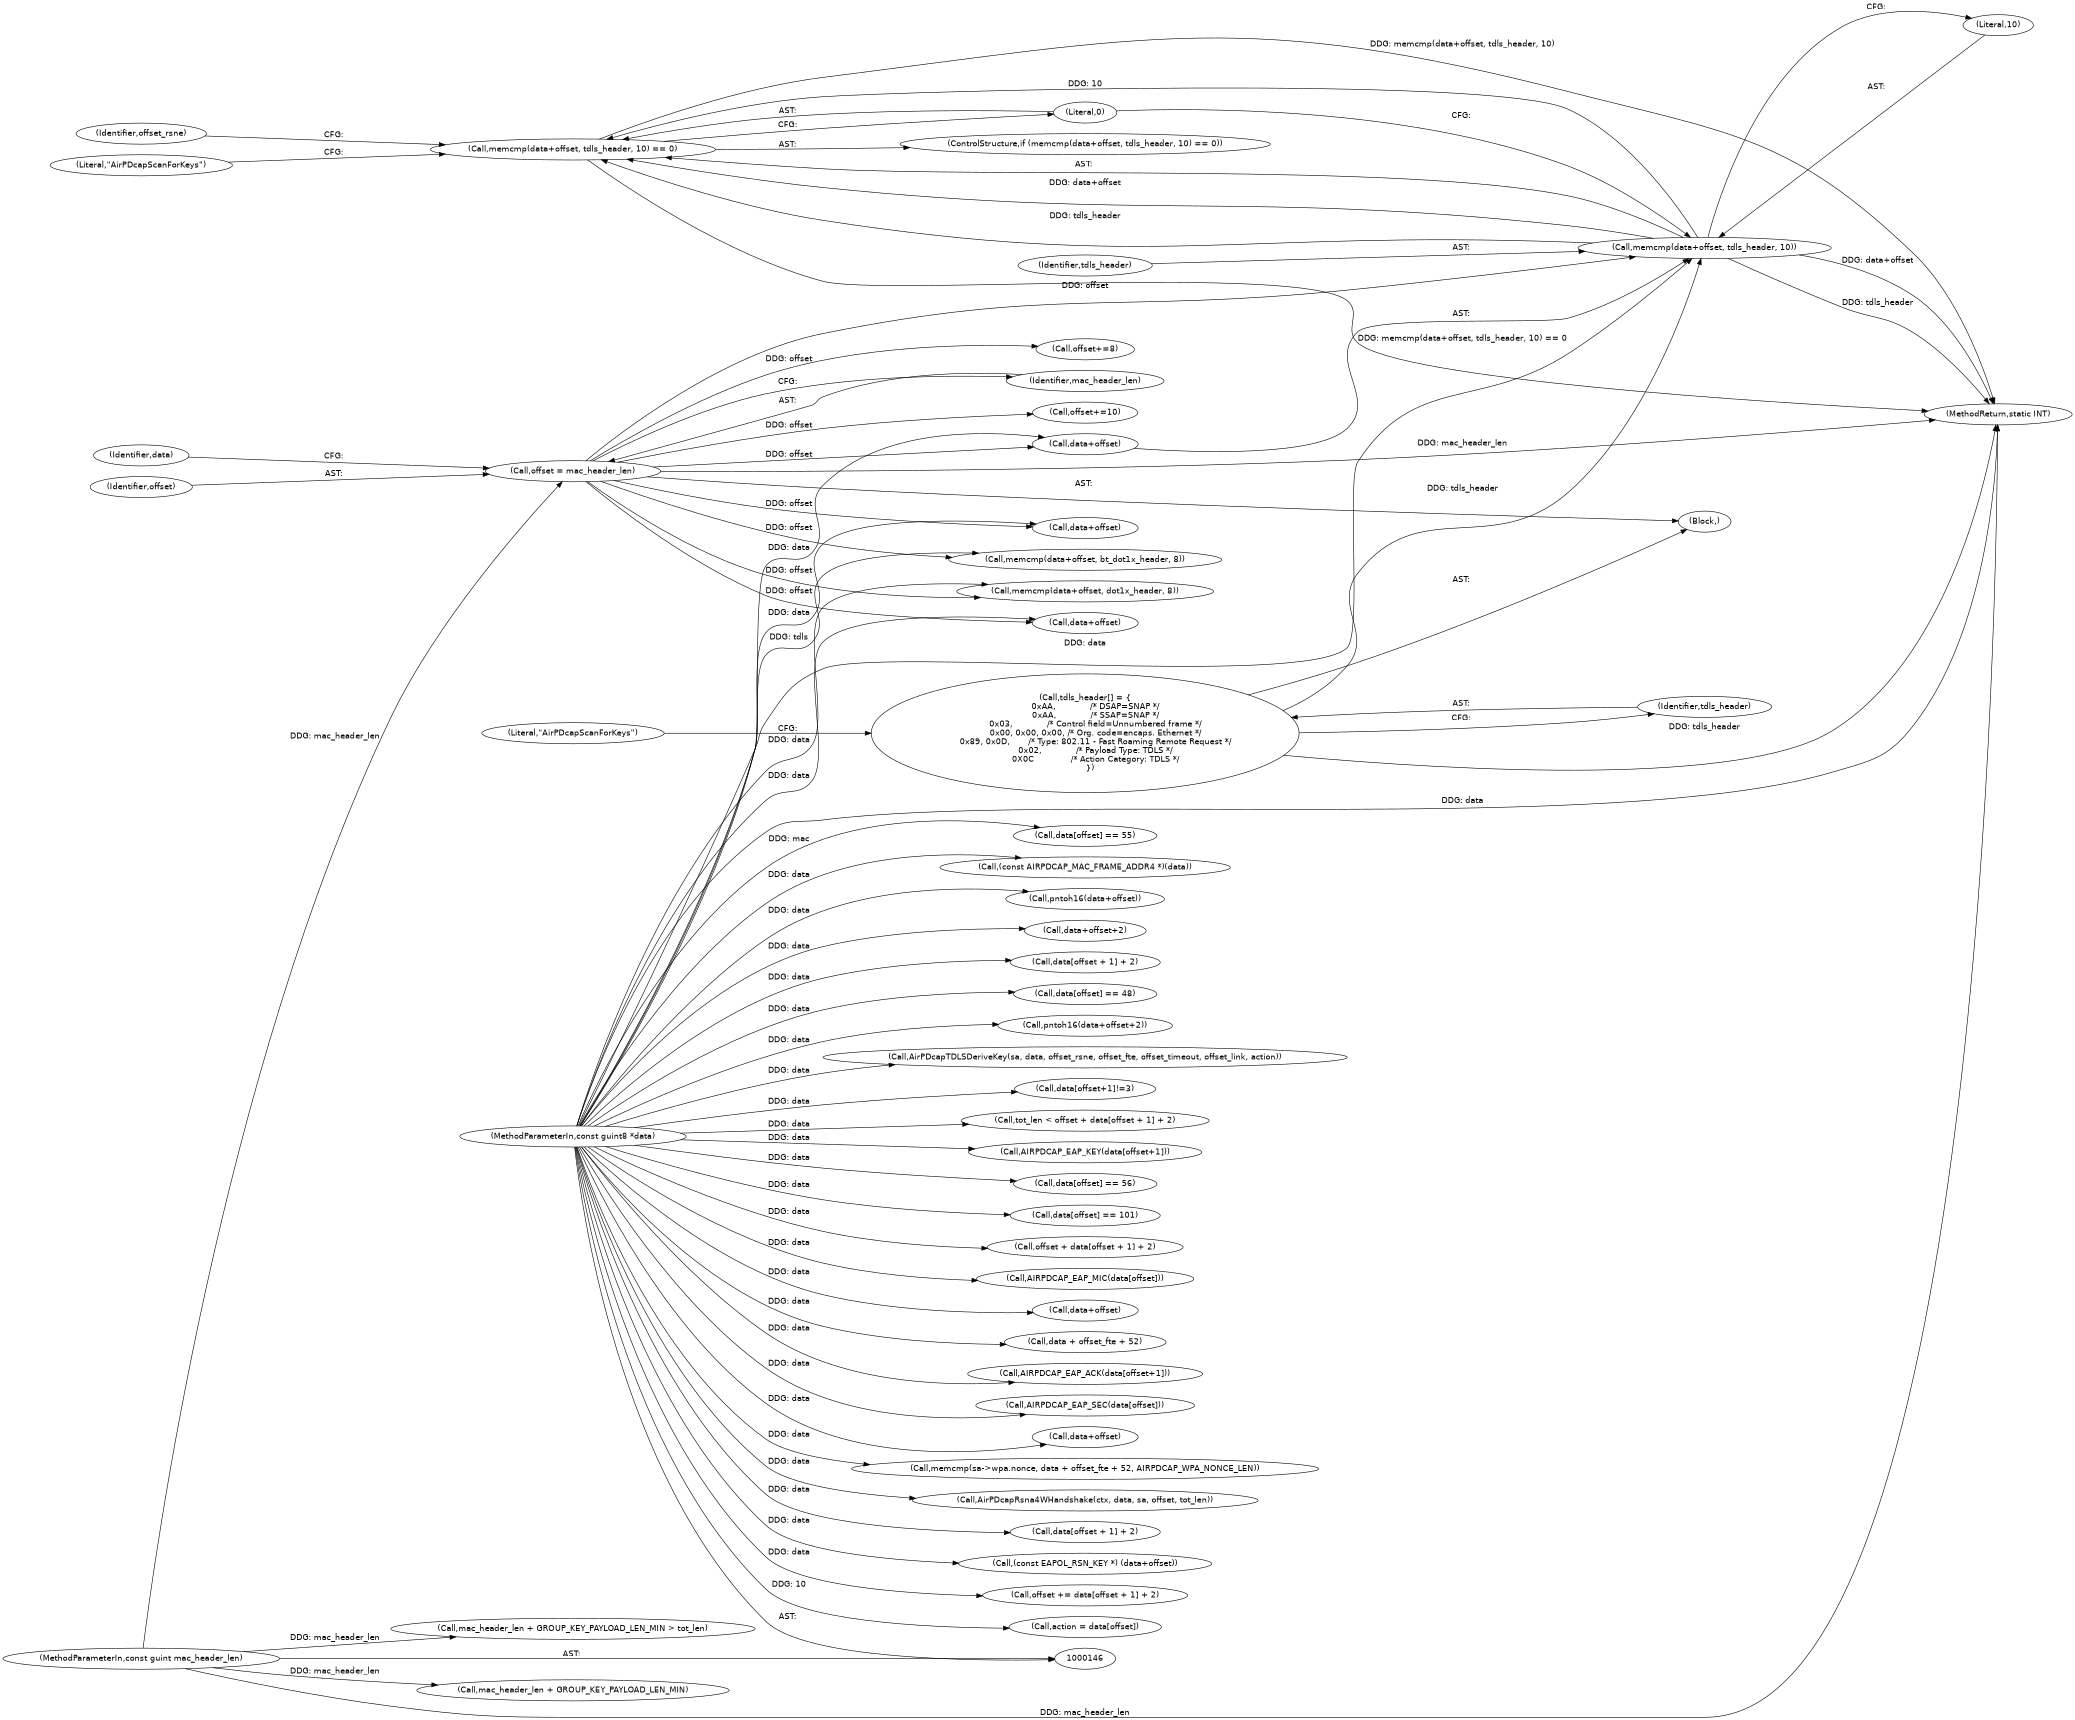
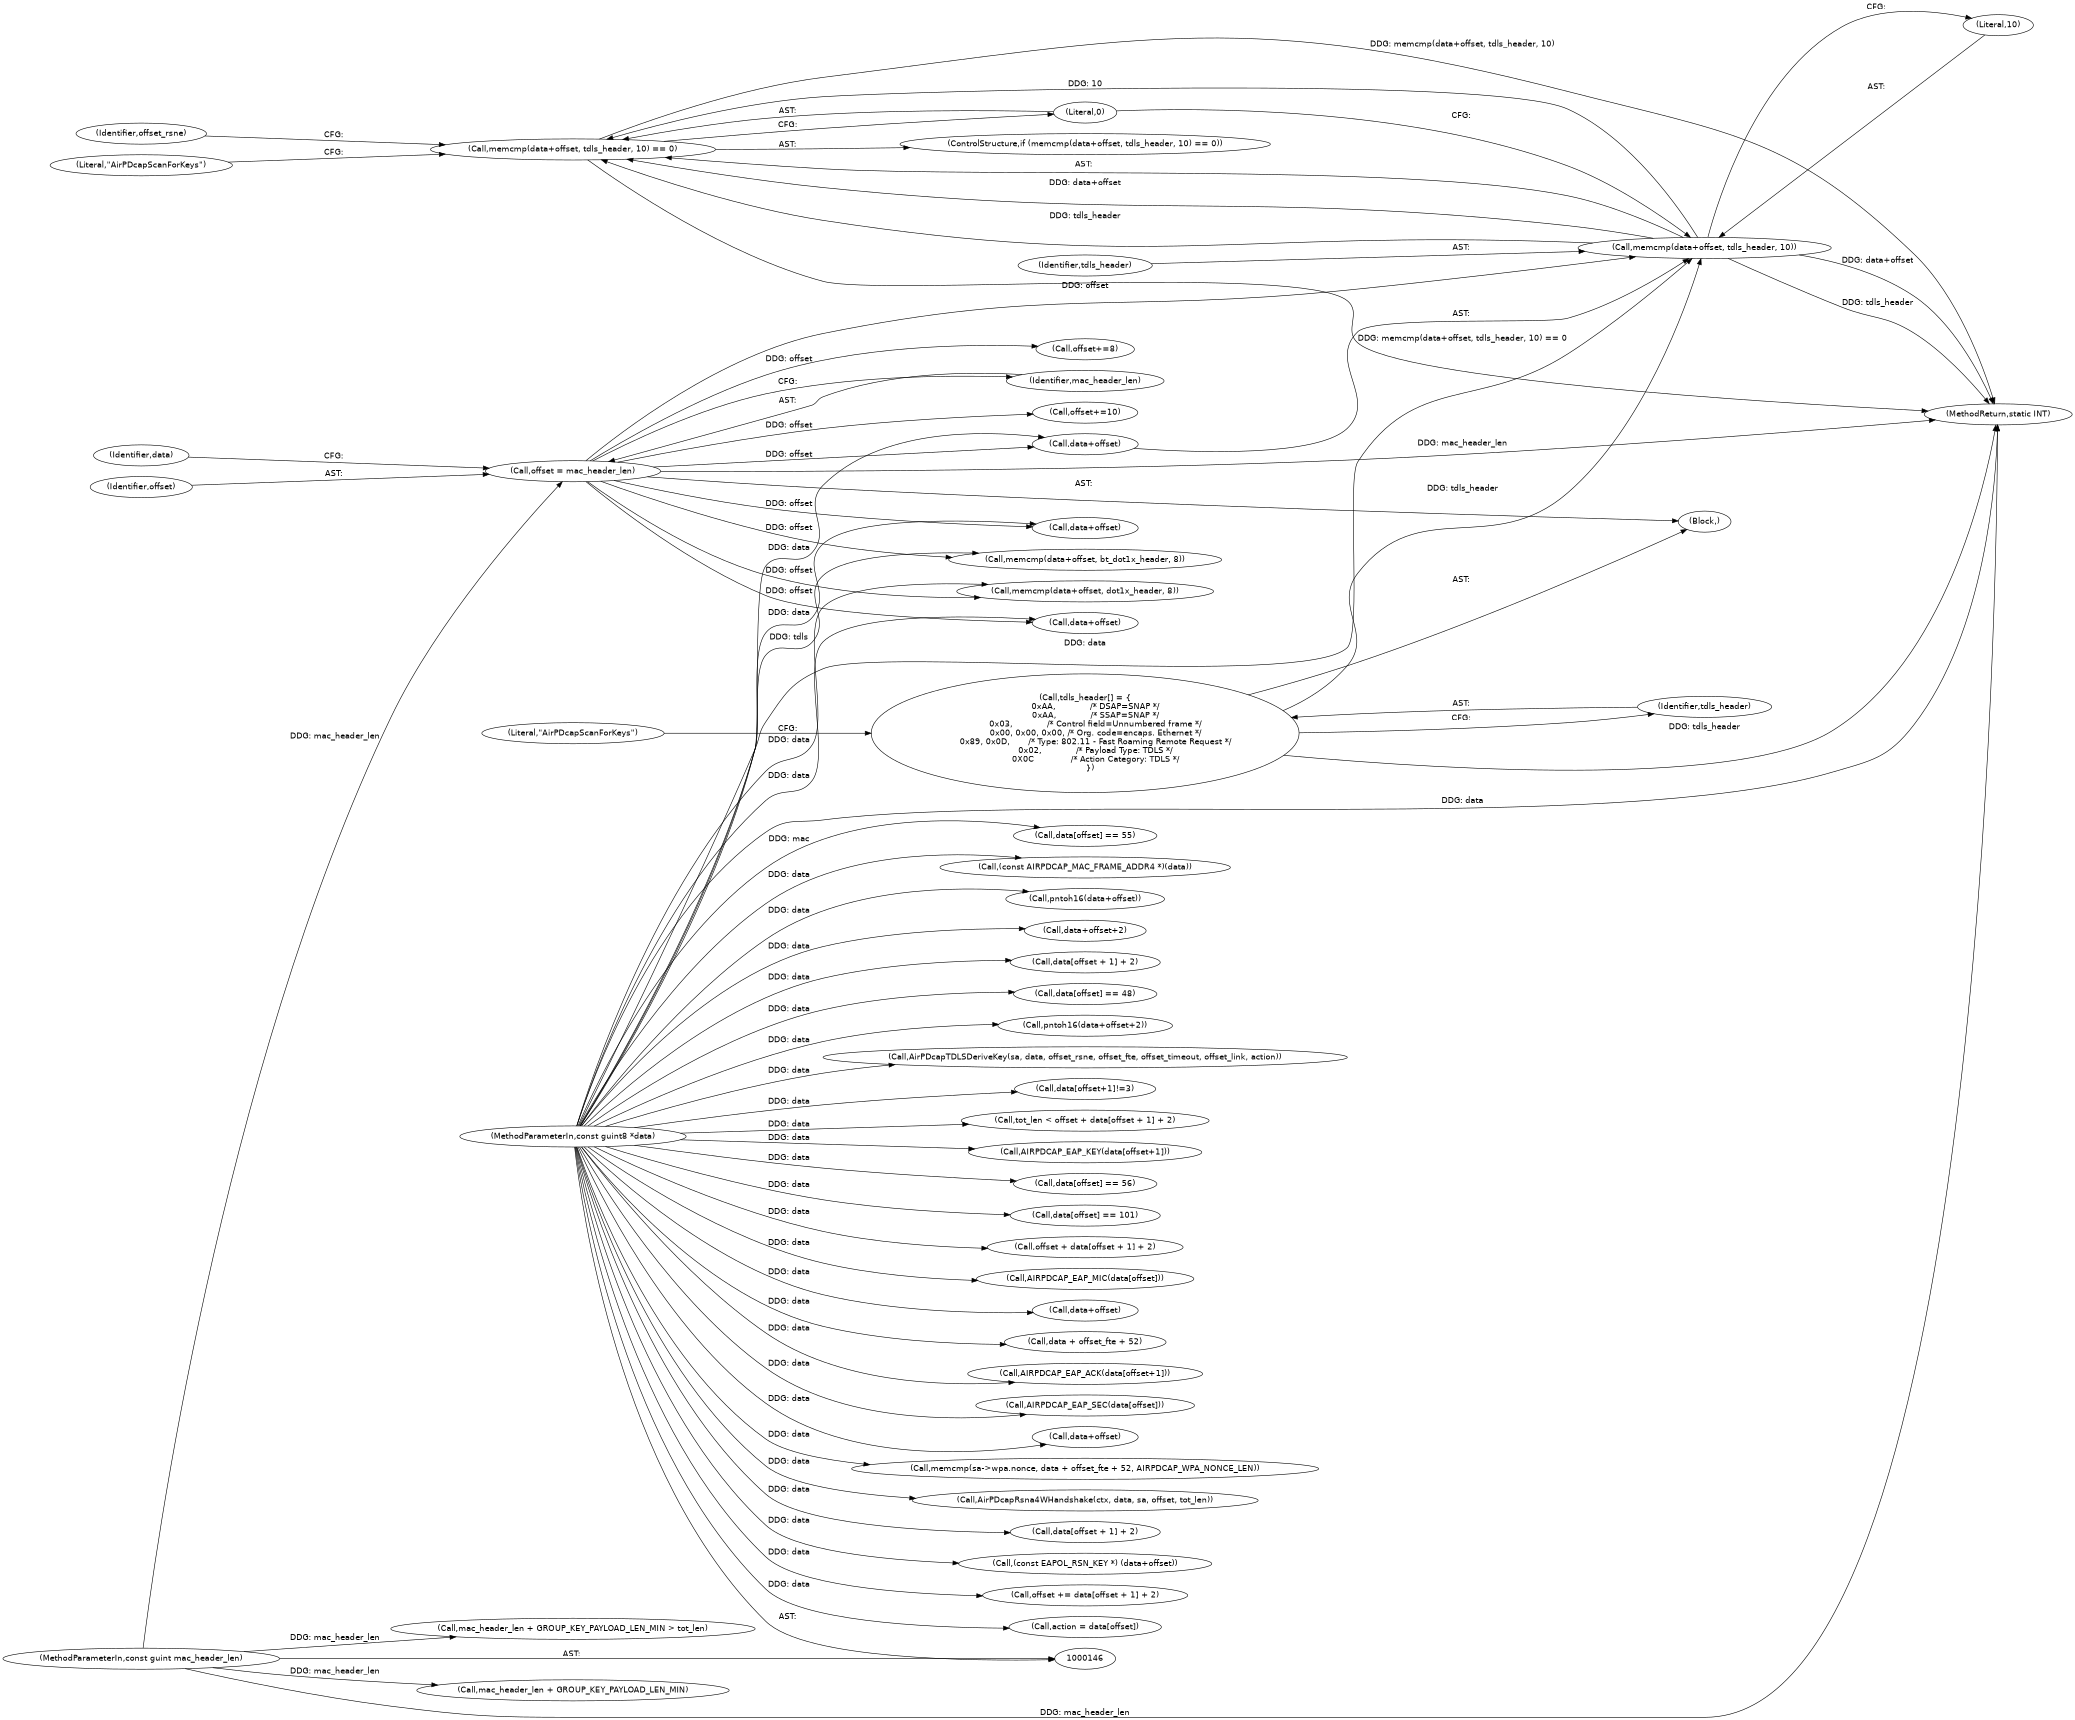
  digraph {
    fontname="DejaVu Sans"
    rankdir=LR
    node [fontname="DejaVu Sans"]
    edge [fontname="DejaVu Sans"]
    n1 [label="(Call,memcmp(data+offset, tdls_header, 10) == 0)"]
    n2 [label="(MethodReturn,static INT)"]
    n3 [label="(ControlStructure,if (memcmp(data+offset, tdls_header, 10) == 0))"]
    n4 [label="(Literal,0)"]
    n5 [label="(Call,memcmp(data+offset, tdls_header, 10))"]
    n6 [label="(Literal,10)"]
    n7 [label="(MethodParameterIn,const guint8 *data)"]
    n8 [label="(Call,data+offset)"]
    n9 [label="(Call,(const EAPOL_RSN_KEY *) (data+offset))"]
    n10 [label="(Call,offset += data[offset + 1] + 2)"]
    n11 [label="(Call,action = data[offset])"]
    n12 [label="(Call,data[offset] == 55)"]
    n13 [label="(Call,(const AIRPDCAP_MAC_FRAME_ADDR4 *)(data))"]
    n14 [label="(Call,pntoh16(data+offset))"]
    n15 [label="(Call,data+offset+2)"]
    n16 [label="(Call,data[offset + 1] + 2)"]
    n17 [label="(Call,data[offset] == 48)"]
    n18 [label="(Call,pntoh16(data+offset+2))"]
    n19 [label="(Call,AirPDcapTDLSDeriveKey(sa, data, offset_rsne, offset_fte, offset_timeout, offset_link, action))"]
    n20 [label="(Call,data[offset+1]!=3)"]
    n21 [label="(Call,tot_len < offset + data[offset + 1] + 2)"]
    n22 [label="(Call,AIRPDCAP_EAP_KEY(data[offset+1]))"]
    n23 [label="(Call,data[offset] == 56)"]
    n24 [label="(Call,data[offset] == 101)"]
    n25 [label="(Call,memcmp(data+offset, bt_dot1x_header, 8))"]
    n26 [label="(Call,memcmp(data+offset, dot1x_header, 8))"]
    n27 [label="(Call,data+offset)"]
    n28 [label="(Call,data+offset)"]
    n29 [label="(Call,offset + data[offset + 1] + 2)"]
    n30 [label="(Call,AIRPDCAP_EAP_MIC(data[offset]))"]
    n31 [label="(Call,data+offset)"]
    n32 [label="(Call,data + offset_fte + 52)"]
    n33 [label="(Call,AIRPDCAP_EAP_ACK(data[offset+1]))"]
    n34 [label="(Call,AIRPDCAP_EAP_SEC(data[offset]))"]
    n35 [label="(Call,data+offset)"]
    n36 [label="(Call,memcmp(sa->wpa.nonce, data + offset_fte + 52, AIRPDCAP_WPA_NONCE_LEN))"]
    n37 [label="(Call,AirPDcapRsna4WHandshake(ctx, data, sa, offset, tot_len))"]
    n38 [label="(Call,data[offset + 1] + 2)"]
    1000146
    n40 [label="(Call,offset = mac_header_len)"]
    n41 [label="(Block,)"]
    n42 [label="(Call,offset+=8)"]
    n43 [label="(Identifier,mac_header_len)"]
    n44 [label="(Call,offset+=10)"]
    n45 [label="(MethodParameterIn,const guint mac_header_len)"]
    n46 [label="(Call,mac_header_len + GROUP_KEY_PAYLOAD_LEN_MIN > tot_len)"]
    n47 [label="(Call,mac_header_len + GROUP_KEY_PAYLOAD_LEN_MIN)"]
    n48 [label="(Call,tdls_header[] = {\n        0xAA,             /* DSAP=SNAP */\n        0xAA,             /* SSAP=SNAP */\n        0x03,             /* Control field=Unnumbered frame */\n        0x00, 0x00, 0x00, /* Org. code=encaps. Ethernet */\n        0x89, 0x0D,       /* Type: 802.11 - Fast Roaming Remote Request */\n        0x02,             /* Payload Type: TDLS */\n        0X0C              /* Action Category: TDLS */\n    })"]
    n49 [label="(Identifier,tdls_header)"]
    n50 [label="(Identifier,tdls_header)"]
    n51 [label="(Literal,\"AirPDcapScanForKeys\")"]
    n52 [label="(Identifier,data)"]
    n53 [label="(Identifier,offset_rsne)"]
    n54 [label="(Literal,\"AirPDcapScanForKeys\")"]
    n55 [label="(Identifier,offset)"]
    n1 -> n2 [label="DDG: memcmp(data+offset, tdls_header, 10)"]
    n1 -> n2 [label="DDG: memcmp(data+offset, tdls_header, 10) == 0"]
    n1 -> n3 [label="AST: "]
    n1 -> n4 [label="CFG: "]
    n4 -> n1 [label="AST: "]
    n4 -> n5 [label="CFG: "]
    n5 -> n1 [label="AST: "]
    n5 -> n1 [label="DDG: data+offset"]
    n5 -> n1 [label="DDG: tdls_header"]
    n5 -> n1 [label="DDG: 10"]
    n5 -> n2 [label="DDG: data+offset"]
    n5 -> n2 [label="DDG: tdls_header"]
    n5 -> n6 [label="CFG: "]
    n6 -> n5 [label="AST: "]
    n7 -> n2 [label="DDG: data"]
    n7 -> n5 [label="DDG: data"]
    n7 -> n8 [label="DDG: data"]
    n7 -> n9 [label="DDG: data"]
    n7 -> n10 [label="DDG: data"]
-   n7 -> n11 [label="DDG: 10"]
+   n7 -> n11 [label="DDG: data"]
    n7 -> n12 [label="DDG: mac"]
    n7 -> n13 [label="DDG: data"]
    n7 -> n14 [label="DDG: data"]
    n7 -> n15 [label="DDG: data"]
    n7 -> n16 [label="DDG: data"]
    n7 -> n17 [label="DDG: data"]
    n7 -> n18 [label="DDG: data"]
    n7 -> n19 [label="DDG: data"]
    n7 -> n20 [label="DDG: data"]
    n7 -> n21 [label="DDG: data"]
    n7 -> n22 [label="DDG: data"]
    n7 -> n23 [label="DDG: data"]
    n7 -> n24 [label="DDG: data"]
    n7 -> n25 [label="DDG: tdls"]
    n7 -> n26 [label="DDG: data"]
    n7 -> n27 [label="DDG: data"]
    n7 -> n28 [label="DDG: data"]
    n7 -> n29 [label="DDG: data"]
    n7 -> n30 [label="DDG: data"]
    n7 -> n31 [label="DDG: data"]
    n7 -> n32 [label="DDG: data"]
    n7 -> n33 [label="DDG: data"]
    n7 -> n34 [label="DDG: data"]
    n7 -> n35 [label="DDG: data"]
    n7 -> n36 [label="DDG: data"]
    n7 -> n37 [label="DDG: data"]
    n7 -> n38 [label="DDG: data"]
    n7 -> 1000146 [label="AST: "]
    n28 -> n5 [label="AST: "]
    n40 -> n2 [label="DDG: mac_header_len"]
    n40 -> n5 [label="DDG: offset"]
    n40 -> n8 [label="DDG: offset"]
    n40 -> n25 [label="DDG: offset"]
    n40 -> n26 [label="DDG: offset"]
    n40 -> n27 [label="DDG: offset"]
    n40 -> n28 [label="DDG: offset"]
    n40 -> n41 [label="AST: "]
    n40 -> n42 [label="DDG: offset"]
    n40 -> n43 [label="CFG: "]
    n40 -> n44 [label="DDG: offset"]
    n43 -> n40 [label="AST: "]
    n45 -> n2 [label="DDG: mac_header_len"]
    n45 -> 1000146 [label="AST: "]
    n45 -> n40 [label="DDG: mac_header_len"]
    n45 -> n46 [label="DDG: mac_header_len"]
    n45 -> n47 [label="DDG: mac_header_len"]
    n48 -> n2 [label="DDG: tdls_header"]
    n48 -> n5 [label="DDG: tdls_header"]
    n48 -> n41 [label="AST: "]
    n48 -> n49 [label="CFG: "]
    n49 -> n48 [label="AST: "]
    n50 -> n5 [label="AST: "]
    n51 -> n1 [label="CFG: "]
    n52 -> n40 [label="CFG: "]
    n53 -> n1 [label="CFG: "]
    n54 -> n48 [label="CFG: "]
    n55 -> n40 [label="AST: "]
  }
